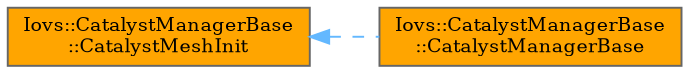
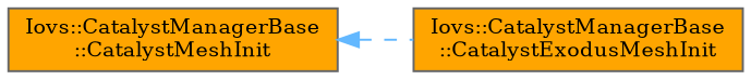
  digraph {
    rankdir=LR
    fontname="DejaVu Serif"
    node [color=gray40 fillcolor=orange fontname="DejaVu Serif" fontsize=10 shape=box style=filled]
    n1 [fontcolor=black height=0.2 label="Iovs::CatalystManagerBase\l::CatalystMeshInit" width=0.4]
-   n2 [height=0.2 label="Iovs::CatalystManagerBase\l::CatalystManagerBase" width=0.4]
+   n2 [height=0.2 label="Iovs::CatalystManagerBase\l::CatalystExodusMeshInit" width=0.4]
    n1 -> n2 [color=steelblue1 dir=back fontname="DejaVu Serif" fontsize=10 labelfontname=Helvetica labelfontsize=10 style=dashed]
  }
